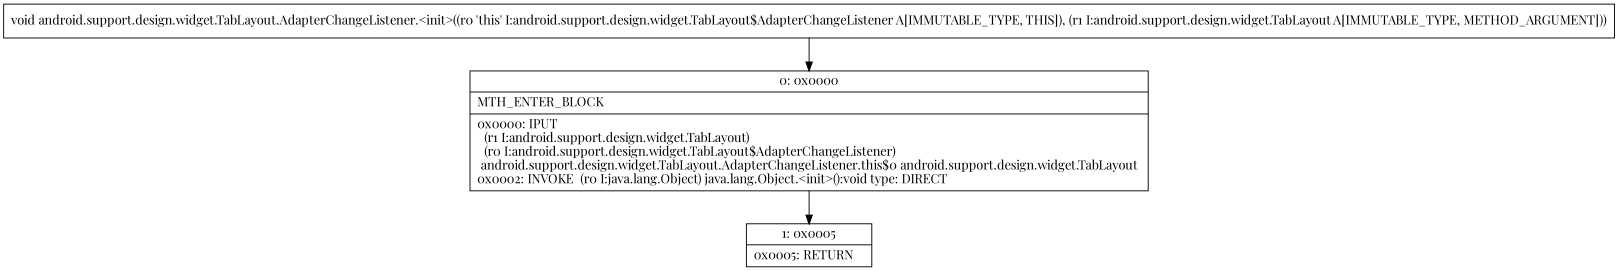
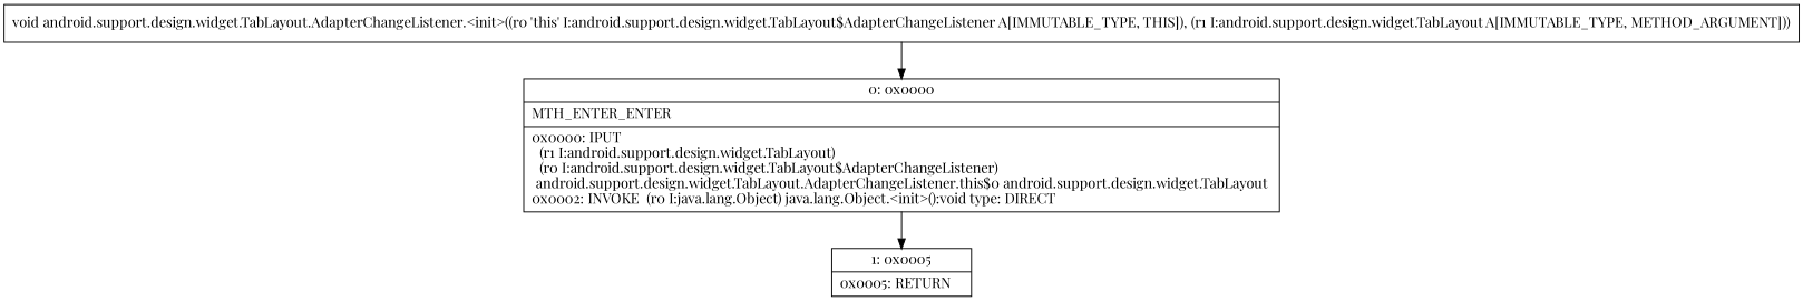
  digraph {
    fontname="Playfair Display"
    node [shape=record fontname="Playfair Display"]
    edge [fontname="Playfair Display"]
-   n1 [label="{0\:\ 0x0000|MTH_ENTER_BLOCK\l|0x0000: IPUT  \l  (r1 I:android.support.design.widget.TabLayout)\l  (r0 I:android.support.design.widget.TabLayout$AdapterChangeListener)\l android.support.design.widget.TabLayout.AdapterChangeListener.this$0 android.support.design.widget.TabLayout \l0x0002: INVOKE  (r0 I:java.lang.Object) java.lang.Object.\<init\>():void type: DIRECT \l}"]
+   n1 [label="{0\:\ 0x0000|MTH_ENTER_ENTER\l|0x0000: IPUT  \l  (r1 I:android.support.design.widget.TabLayout)\l  (r0 I:android.support.design.widget.TabLayout$AdapterChangeListener)\l android.support.design.widget.TabLayout.AdapterChangeListener.this$0 android.support.design.widget.TabLayout \l0x0002: INVOKE  (r0 I:java.lang.Object) java.lang.Object.\<init\>():void type: DIRECT \l}"]
    n2 [label="{1\:\ 0x0005|0x0005: RETURN   \l}"]
    n3 [label="{void android.support.design.widget.TabLayout.AdapterChangeListener.\<init\>((r0 'this' I:android.support.design.widget.TabLayout$AdapterChangeListener A[IMMUTABLE_TYPE, THIS]), (r1 I:android.support.design.widget.TabLayout A[IMMUTABLE_TYPE, METHOD_ARGUMENT])) }"]
    n1 -> n2
    n3 -> n1
  }
